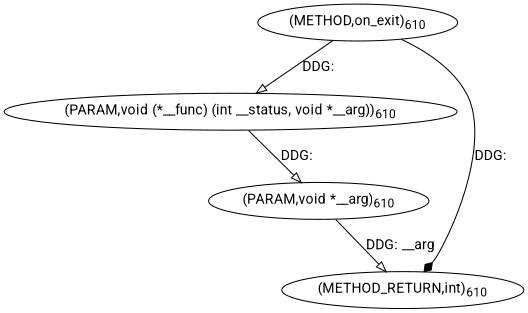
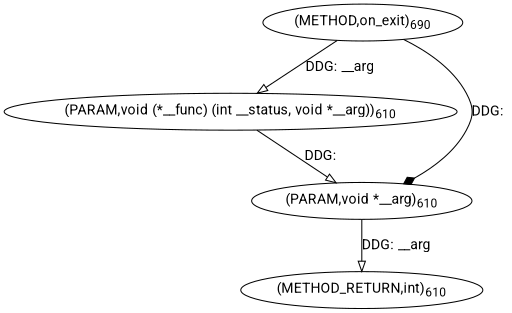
  digraph {
    fontname=Roboto
    node [fontname=Roboto]
    edge [arrowhead=onormal fontname=Roboto]
-   n1 [label=<(METHOD,on_exit)<SUB>610</SUB>>]
+   n1 [label=<(METHOD,on_exit)<SUB>690</SUB>>]
    n2 [label=<(PARAM,void (*__func) (int __status, void *__arg))<SUB>610</SUB>>]
    n3 [label=<(PARAM,void *__arg)<SUB>610</SUB>>]
    n4 [label=<(METHOD_RETURN,int)<SUB>610</SUB>>]
-   n1 -> n2 [label="DDG: "]
-   n1 -> n4 [arrowhead=diamond label="DDG: "]
+   n1 -> n2 [label="DDG: __arg"]
+   n1 -> n3 [arrowhead=diamond label="DDG: "]
    n2 -> n3 [label="DDG: "]
    n3 -> n4 [label="DDG: __arg"]
  }
